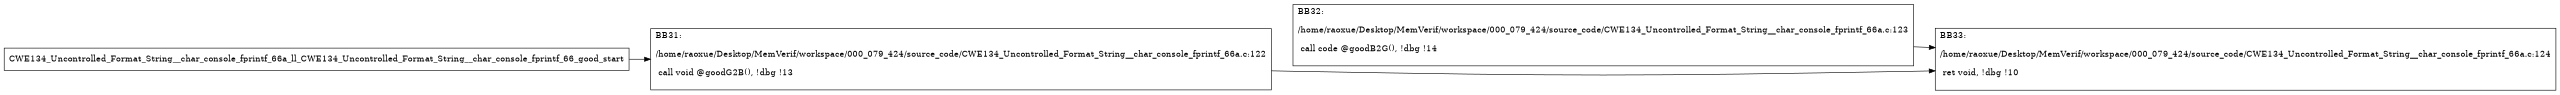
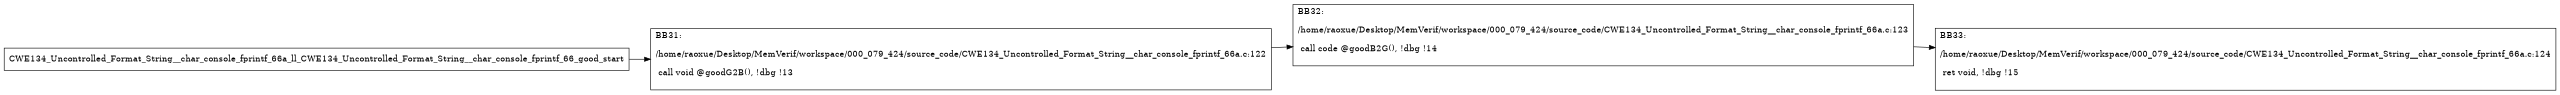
  digraph {
    rankdir=LR
    node [shape=record]
    n1 [label="{CWE134_Uncontrolled_Format_String__char_console_fprintf_66a_ll_CWE134_Uncontrolled_Format_String__char_console_fprintf_66_good_start}"]
    n2 [label="{BB31:\l\l/home/raoxue/Desktop/MemVerif/workspace/000_079_424/source_code/CWE134_Uncontrolled_Format_String__char_console_fprintf_66a.c:122\l\n  call void @goodG2B(), !dbg !13\l\n}"]
    n3 [label="{BB32:\l\l/home/raoxue/Desktop/MemVerif/workspace/000_079_424/source_code/CWE134_Uncontrolled_Format_String__char_console_fprintf_66a.c:123\l\n  call code @goodB2G(), !dbg !14\l\n}"]
-   n4 [label="{BB33:\l\l/home/raoxue/Desktop/MemVerif/workspace/000_079_424/source_code/CWE134_Uncontrolled_Format_String__char_console_fprintf_66a.c:124\l\n  ret void, !dbg !10\l\n}"]
+   n4 [label="{BB33:\l\l/home/raoxue/Desktop/MemVerif/workspace/000_079_424/source_code/CWE134_Uncontrolled_Format_String__char_console_fprintf_66a.c:124\l\n  ret void, !dbg !15\l\n}"]
    n1 -> n2
-   n2 -> n4
+   n2 -> n3
    n3 -> n4
  }
